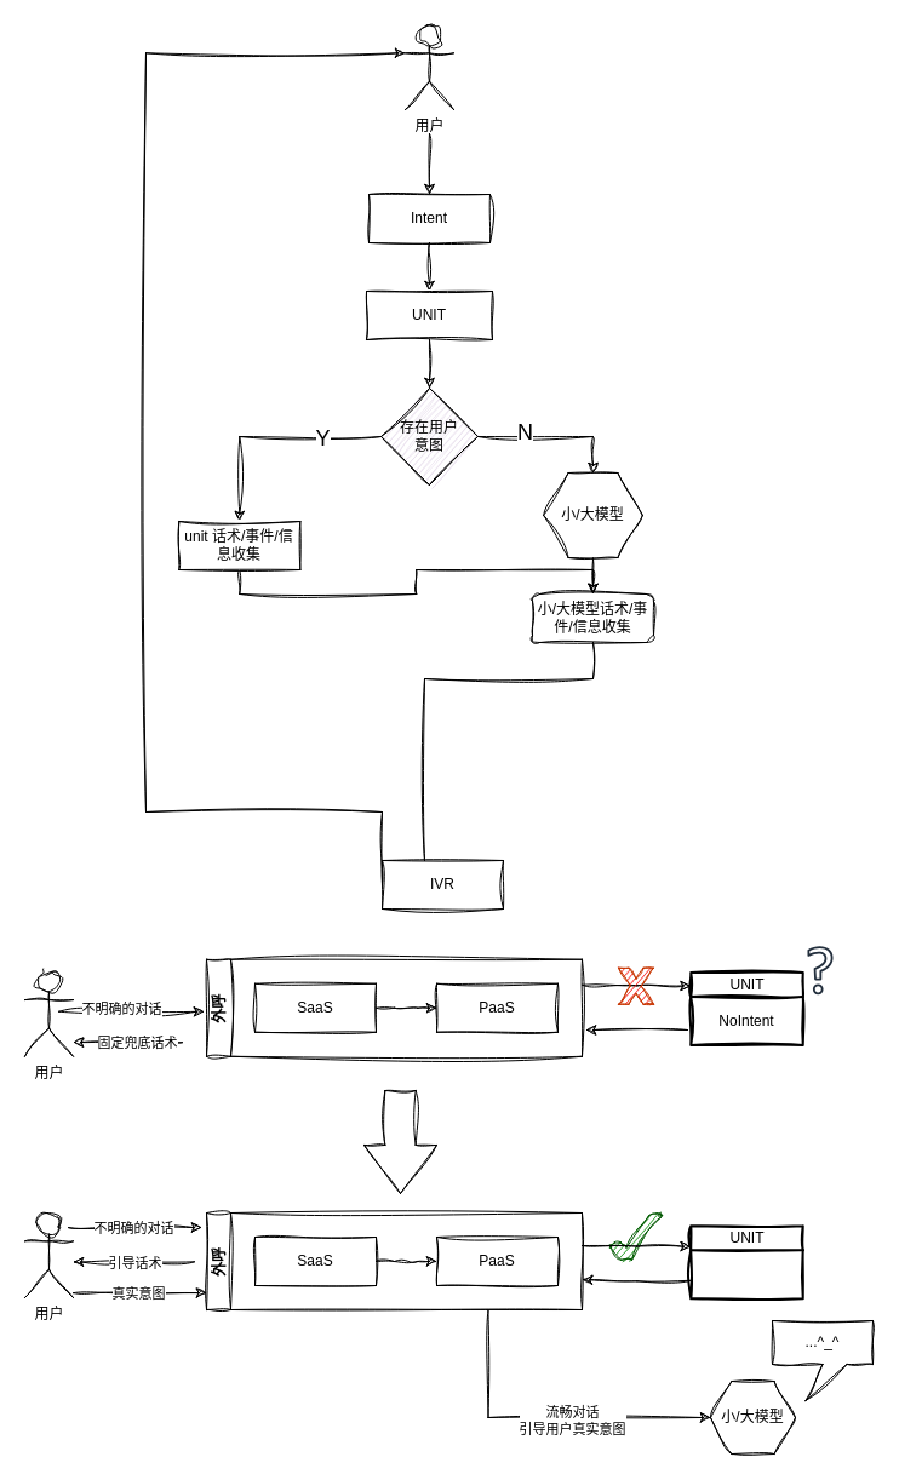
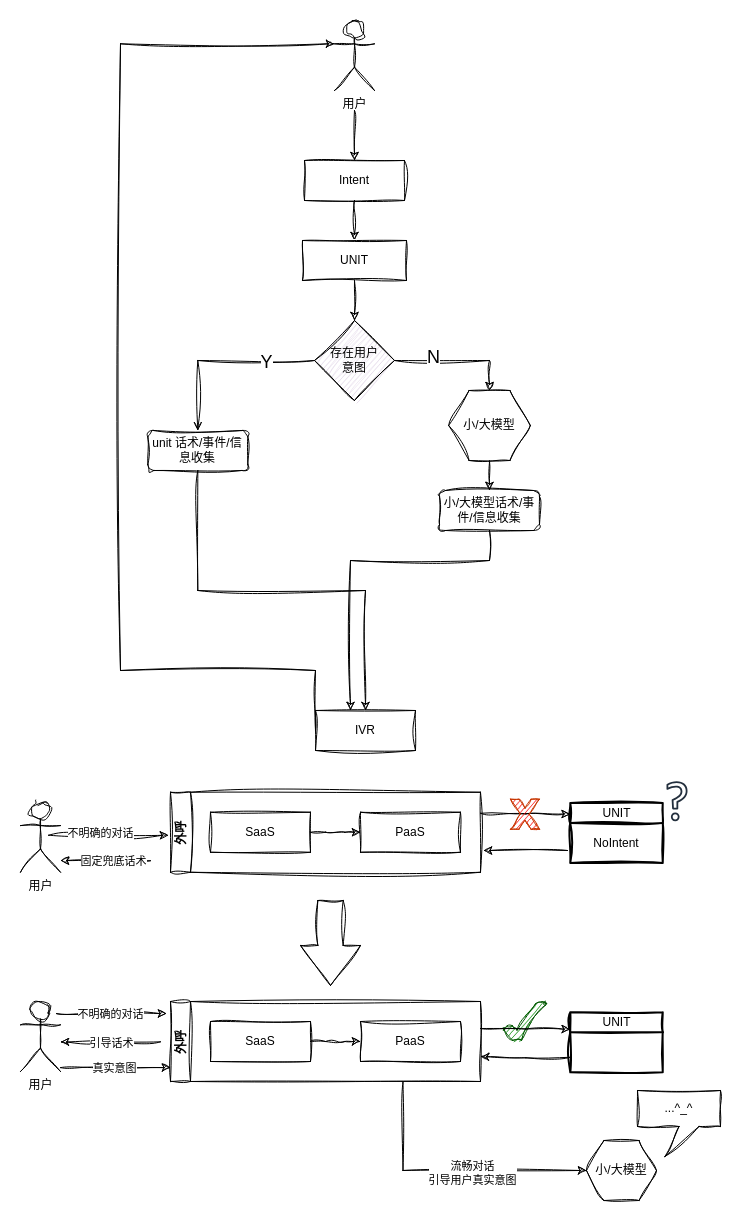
  <mxCell id="0" />
  <mxCell id="1" parent="0" />
  <mxCell id="2" style="edgeStyle=orthogonalEdgeStyle;rounded=0;sketch=1;hachureGap=4;jiggle=2;curveFitting=1;orthogonalLoop=1;jettySize=auto;html=1;exitX=0.5;exitY=0.5;exitDx=0;exitDy=0;exitPerimeter=0;" parent="1" edge="1"><mxGeometry relative="1" as="geometry"><mxPoint x="168" y="834.739" as="targetPoint" /><mxPoint x="48" y="834.75" as="sourcePoint" /></mxGeometry></mxCell>
  <mxCell id="3" value="不明确的对话" style="edgeLabel;html=1;align=center;verticalAlign=middle;resizable=0;points=[];sketch=1;hachureGap=4;jiggle=2;curveFitting=1;" parent="2" vertex="1" connectable="0"><mxGeometry x="0.444" y="4" relative="1" as="geometry"><mxPoint x="-35" y="2" as="offset" /></mxGeometry></mxCell>
  <mxCell id="4" value="用户" style="shape=umlActor;verticalLabelPosition=bottom;verticalAlign=top;html=1;outlineConnect=0;sketch=1;hachureGap=4;jiggle=2;curveFitting=1;movable=1;resizable=1;rotatable=1;deletable=1;editable=1;locked=0;connectable=1;" parent="1" vertex="1"><mxGeometry x="20" y="801.75" width="40" height="70" as="geometry" /></mxCell>
  <mxCell id="5" value="小/大模型" style="shape=mxgraph.bpmn.conversation;perimeter=hexagonPerimeter2;whiteSpace=wrap;html=1;aspect=fixed;bpmnConversationType=conv;sketch=1;hachureGap=4;jiggle=2;curveFitting=1;" parent="1" vertex="1"><mxGeometry x="586" y="1140" width="70" height="60" as="geometry" /></mxCell>
  <mxCell id="6" style="edgeStyle=orthogonalEdgeStyle;rounded=0;sketch=1;hachureGap=4;jiggle=2;curveFitting=1;orthogonalLoop=1;jettySize=auto;html=1;exitX=1;exitY=0.5;exitDx=0;exitDy=0;entryX=0.5;entryY=1;entryDx=0;entryDy=0;" parent="1" edge="1"><mxGeometry relative="1" as="geometry"><mxPoint x="480" y="812.75" as="sourcePoint" /><mxPoint x="569.75" y="813.5" as="targetPoint" /></mxGeometry></mxCell>
  <mxCell id="7" style="edgeStyle=orthogonalEdgeStyle;rounded=0;sketch=1;hachureGap=4;jiggle=2;curveFitting=1;orthogonalLoop=1;jettySize=auto;html=1;exitX=0;exitY=0.75;exitDx=0;exitDy=0;" parent="1" edge="1"><mxGeometry relative="1" as="geometry"><mxPoint x="60" y="860.002" as="targetPoint" /><mxPoint x="150" y="860.23" as="sourcePoint" /></mxGeometry></mxCell>
  <mxCell id="8" value="固定兜底话术" style="edgeLabel;html=1;align=center;verticalAlign=middle;resizable=0;points=[];sketch=1;hachureGap=4;jiggle=2;curveFitting=1;" parent="7" vertex="1" connectable="0"><mxGeometry x="-0.163" relative="1" as="geometry"><mxPoint as="offset" /></mxGeometry></mxCell>
  <mxCell id="9" value="外呼" style="swimlane;startSize=20;horizontal=0;childLayout=treeLayout;horizontalTree=1;resizable=0;containerType=tree;fontSize=12;sketch=1;hachureGap=4;jiggle=2;curveFitting=1;" parent="1" vertex="1"><mxGeometry x="170" y="791.75" width="310" height="80" as="geometry" /></mxCell>
  <mxCell id="10" value="SaaS" style="whiteSpace=wrap;html=1;sketch=1;hachureGap=4;jiggle=2;curveFitting=1;" parent="9" vertex="1"><mxGeometry x="40" y="20" width="100" height="40" as="geometry" /></mxCell>
  <mxCell id="11" value="PaaS" style="whiteSpace=wrap;html=1;sketch=1;hachureGap=4;jiggle=2;curveFitting=1;" parent="9" vertex="1"><mxGeometry x="190" y="20" width="100" height="40" as="geometry" /></mxCell>
  <mxCell id="12" value="" style="edgeStyle=elbowEdgeStyle;elbow=horizontal;html=1;rounded=1;curved=0;sourcePerimeterSpacing=0;targetPerimeterSpacing=0;startSize=6;endSize=6;sketch=1;hachureGap=4;jiggle=2;curveFitting=1;" parent="9" source="10" target="11" edge="1"><mxGeometry relative="1" as="geometry" /></mxCell>
  <mxCell id="13" value="UNIT" style="swimlane;html=1;startSize=20;fontStyle=0;collapsible=0;horizontal=0;swimlaneLine=1;swimlaneFillColor=#ffffff;strokeWidth=2;whiteSpace=wrap;sketch=1;hachureGap=4;jiggle=2;curveFitting=1;rotation=90;" parent="1" vertex="1"><mxGeometry x="586" y="786.25" width="60" height="92.5" as="geometry" /></mxCell>
  <mxCell id="14" value="NoIntent" style="text;html=1;align=center;verticalAlign=middle;whiteSpace=wrap;rounded=0;" parent="13" vertex="1"><mxGeometry x="-5.684e-14" y="42" width="60" height="30" as="geometry" /></mxCell>
  <mxCell id="15" value="" style="sketch=0;outlineConnect=0;fontColor=#232F3E;gradientColor=none;fillColor=#232F3D;strokeColor=none;dashed=0;verticalLabelPosition=bottom;verticalAlign=top;align=center;html=1;fontSize=12;fontStyle=0;aspect=fixed;pointerEvents=1;shape=mxgraph.aws4.question;hachureGap=4;jiggle=2;curveFitting=1;" parent="1" vertex="1"><mxGeometry x="666" y="780.75" width="21.03" height="40" as="geometry" /></mxCell>
  <mxCell id="16" value="...^_^" style="shape=callout;whiteSpace=wrap;html=1;perimeter=calloutPerimeter;sketch=1;hachureGap=4;jiggle=2;curveFitting=1;rotation=0;position2=0.33;" parent="1" vertex="1"><mxGeometry x="637" y="1090" width="83" height="66" as="geometry" /></mxCell>
  <mxCell id="17" value="" style="verticalLabelPosition=bottom;verticalAlign=top;html=1;shape=mxgraph.basic.x;sketch=1;hachureGap=4;jiggle=2;curveFitting=1;fillColor=#FA0000;fontColor=#000000;strokeColor=#C73500;" parent="1" vertex="1"><mxGeometry x="510" y="798.75" width="29" height="30" as="geometry" /></mxCell>
  <mxCell id="18" value="" style="verticalLabelPosition=bottom;verticalAlign=top;html=1;shape=mxgraph.basic.tick;sketch=1;hachureGap=4;jiggle=2;curveFitting=1;fillColor=#008a00;fontColor=#ffffff;strokeColor=#005700;" parent="1" vertex="1"><mxGeometry x="503.5" y="1001" width="42" height="40" as="geometry" /></mxCell>
  <mxCell id="19" style="edgeStyle=orthogonalEdgeStyle;rounded=0;sketch=1;hachureGap=4;jiggle=2;curveFitting=1;orthogonalLoop=1;jettySize=auto;html=1;exitX=0.5;exitY=0.5;exitDx=0;exitDy=0;exitPerimeter=0;" parent="1" edge="1"><mxGeometry relative="1" as="geometry"><mxPoint x="166" y="1013" as="targetPoint" /><mxPoint x="56" y="1013.13" as="sourcePoint" /></mxGeometry></mxCell>
  <mxCell id="20" value="不明确的对话" style="edgeLabel;html=1;align=center;verticalAlign=middle;resizable=0;points=[];sketch=1;hachureGap=4;jiggle=2;curveFitting=1;" parent="19" vertex="1" connectable="0"><mxGeometry x="0.205" y="-2" relative="1" as="geometry"><mxPoint x="-12" y="-2" as="offset" /></mxGeometry></mxCell>
  <mxCell id="21" value="用户" style="shape=umlActor;verticalLabelPosition=bottom;verticalAlign=top;html=1;outlineConnect=0;sketch=1;hachureGap=4;jiggle=2;curveFitting=1;movable=1;resizable=1;rotatable=1;deletable=1;editable=1;locked=0;connectable=1;" parent="1" vertex="1"><mxGeometry x="20" y="1001" width="40" height="70" as="geometry" /></mxCell>
  <mxCell id="22" style="edgeStyle=orthogonalEdgeStyle;rounded=0;sketch=1;hachureGap=4;jiggle=2;curveFitting=1;orthogonalLoop=1;jettySize=auto;html=1;exitX=1;exitY=0.5;exitDx=0;exitDy=0;entryX=0.5;entryY=1;entryDx=0;entryDy=0;" parent="1" edge="1"><mxGeometry relative="1" as="geometry"><mxPoint x="480" y="1028" as="sourcePoint" /><mxPoint x="569.75" y="1028.75" as="targetPoint" /></mxGeometry></mxCell>
  <mxCell id="23" style="edgeStyle=orthogonalEdgeStyle;rounded=0;sketch=1;hachureGap=4;jiggle=2;curveFitting=1;orthogonalLoop=1;jettySize=auto;html=1;exitX=0.75;exitY=1;exitDx=0;exitDy=0;entryX=0;entryY=0.5;entryDx=0;entryDy=0;" parent="1" source="27" target="5" edge="1"><mxGeometry relative="1" as="geometry" /></mxCell>
  <mxCell id="24" value="流畅对话&lt;br&gt;引导用户真实意图" style="edgeLabel;html=1;align=center;verticalAlign=middle;resizable=0;points=[];sketch=1;hachureGap=4;jiggle=2;curveFitting=1;" parent="23" vertex="1" connectable="0"><mxGeometry x="0.159" y="-2" relative="1" as="geometry"><mxPoint as="offset" /></mxGeometry></mxCell>
  <mxCell id="25" style="edgeStyle=orthogonalEdgeStyle;rounded=0;sketch=1;hachureGap=4;jiggle=2;curveFitting=1;orthogonalLoop=1;jettySize=auto;html=1;" parent="1" edge="1"><mxGeometry relative="1" as="geometry"><mxPoint x="60" y="1041.407" as="targetPoint" /><mxPoint x="160" y="1041.32" as="sourcePoint" /></mxGeometry></mxCell>
  <mxCell id="26" value="引导话术" style="edgeLabel;html=1;align=center;verticalAlign=middle;resizable=0;points=[];sketch=1;hachureGap=4;jiggle=2;curveFitting=1;" parent="25" vertex="1" connectable="0"><mxGeometry x="-0.184" y="2" relative="1" as="geometry"><mxPoint x="-9" y="-1" as="offset" /></mxGeometry></mxCell>
  <mxCell id="27" value="外呼" style="swimlane;startSize=20;horizontal=0;childLayout=treeLayout;horizontalTree=1;resizable=0;containerType=tree;fontSize=12;sketch=1;hachureGap=4;jiggle=2;curveFitting=1;" parent="1" vertex="1"><mxGeometry x="170" y="1001" width="310" height="80" as="geometry" /></mxCell>
  <mxCell id="28" value="SaaS" style="whiteSpace=wrap;html=1;sketch=1;hachureGap=4;jiggle=2;curveFitting=1;" parent="27" vertex="1"><mxGeometry x="40" y="20" width="100" height="40" as="geometry" /></mxCell>
  <mxCell id="29" value="PaaS" style="whiteSpace=wrap;html=1;sketch=1;hachureGap=4;jiggle=2;curveFitting=1;" parent="27" vertex="1"><mxGeometry x="190" y="20" width="100" height="40" as="geometry" /></mxCell>
  <mxCell id="30" value="" style="edgeStyle=elbowEdgeStyle;elbow=horizontal;html=1;rounded=1;curved=0;sourcePerimeterSpacing=0;targetPerimeterSpacing=0;startSize=6;endSize=6;sketch=1;hachureGap=4;jiggle=2;curveFitting=1;" parent="27" source="28" target="29" edge="1"><mxGeometry relative="1" as="geometry" /></mxCell>
  <mxCell id="31" style="edgeStyle=orthogonalEdgeStyle;rounded=0;sketch=1;hachureGap=4;jiggle=2;curveFitting=1;orthogonalLoop=1;jettySize=auto;html=1;exitX=0.5;exitY=1;exitDx=0;exitDy=0;entryX=1;entryY=0.5;entryDx=0;entryDy=0;" parent="1" edge="1"><mxGeometry relative="1" as="geometry"><mxPoint x="569.75" y="1056.75" as="sourcePoint" /><mxPoint x="480" y="1056" as="targetPoint" /></mxGeometry></mxCell>
  <mxCell id="32" value="UNIT" style="swimlane;html=1;startSize=20;fontStyle=0;collapsible=0;horizontal=0;swimlaneLine=1;swimlaneFillColor=#ffffff;strokeWidth=2;whiteSpace=wrap;sketch=1;hachureGap=4;jiggle=2;curveFitting=1;rotation=90;" parent="1" vertex="1"><mxGeometry x="586" y="995.5" width="60" height="92.5" as="geometry" /></mxCell>
  <mxCell id="33" style="edgeStyle=orthogonalEdgeStyle;rounded=0;sketch=1;hachureGap=4;jiggle=2;curveFitting=1;orthogonalLoop=1;jettySize=auto;html=1;" parent="1" edge="1"><mxGeometry relative="1" as="geometry"><mxPoint x="567" y="850" as="sourcePoint" /><mxPoint x="483" y="850" as="targetPoint" /></mxGeometry></mxCell>
  <mxCell id="34" value="" style="shape=singleArrow;direction=south;whiteSpace=wrap;html=1;sketch=1;hachureGap=4;jiggle=2;curveFitting=1;arrowWidth=0.422;arrowSize=0.471;" parent="1" vertex="1"><mxGeometry x="300" y="900" width="60" height="85" as="geometry" /></mxCell>
  <mxCell id="35" style="edgeStyle=orthogonalEdgeStyle;rounded=0;sketch=1;hachureGap=4;jiggle=2;curveFitting=1;orthogonalLoop=1;jettySize=auto;html=1;exitX=0.5;exitY=0.5;exitDx=0;exitDy=0;exitPerimeter=0;" parent="1" edge="1"><mxGeometry relative="1" as="geometry"><mxPoint x="170" y="1067" as="targetPoint" /><mxPoint x="60" y="1067.13" as="sourcePoint" /></mxGeometry></mxCell>
  <mxCell id="36" value="真实意图" style="edgeLabel;html=1;align=center;verticalAlign=middle;resizable=0;points=[];sketch=1;hachureGap=4;jiggle=2;curveFitting=1;" parent="35" vertex="1" connectable="0"><mxGeometry x="0.205" y="-2" relative="1" as="geometry"><mxPoint x="-12" y="-2" as="offset" /></mxGeometry></mxCell>
  <mxCell id="37" value="" style="edgeStyle=orthogonalEdgeStyle;rounded=0;sketch=1;hachureGap=4;jiggle=2;curveFitting=1;orthogonalLoop=1;jettySize=auto;html=1;" parent="1" source="38" target="40" edge="1"><mxGeometry relative="1" as="geometry" /></mxCell>
  <mxCell id="38" value="Intent" style="whiteSpace=wrap;html=1;sketch=1;hachureGap=4;jiggle=2;curveFitting=1;" parent="1" vertex="1"><mxGeometry x="304" y="160" width="100" height="40" as="geometry" /></mxCell>
  <mxCell id="39" value="" style="edgeStyle=orthogonalEdgeStyle;rounded=0;sketch=1;hachureGap=4;jiggle=2;curveFitting=1;orthogonalLoop=1;jettySize=auto;html=1;" parent="1" source="40" target="43" edge="1"><mxGeometry relative="1" as="geometry" /></mxCell>
  <mxCell id="40" value="UNIT" style="whiteSpace=wrap;html=1;sketch=1;hachureGap=4;jiggle=2;curveFitting=1;" parent="1" vertex="1"><mxGeometry x="302" y="240" width="104" height="40" as="geometry" /></mxCell>
- <mxCell id="41" style="edgeStyle=orthogonalEdgeStyle;rounded=0;sketch=1;hachureGap=4;jiggle=2;curveFitting=1;orthogonalLoop=1;jettySize=auto;html=1;exitX=0;exitY=0.5;exitDx=0;exitDy=0;" parent="1" source="43" target="45" edge="1"><mxGeometry relative="1" as="geometry" /></mxCell>
+ <mxCell id="41" style="edgeStyle=orthogonalEdgeStyle;rounded=0;sketch=1;hachureGap=4;jiggle=2;curveFitting=1;orthogonalLoop=1;jettySize=auto;html=1;exitX=0;exitY=0.5;exitDx=0;exitDy=0;endArrow=open;" parent="1" source="43" target="45" edge="1"><mxGeometry relative="1" as="geometry" /></mxCell>
  <mxCell id="42" value="&lt;font style=&quot;font-size: 18px;&quot;&gt;Y&lt;/font&gt;" style="edgeLabel;html=1;align=center;verticalAlign=middle;resizable=0;points=[];sketch=1;hachureGap=4;jiggle=2;curveFitting=1;" parent="41" vertex="1" connectable="0"><mxGeometry x="-0.473" y="1" relative="1" as="geometry"><mxPoint as="offset" /></mxGeometry></mxCell>
  <mxCell id="43" value="存在用户&lt;br&gt;意图" style="rhombus;whiteSpace=wrap;html=1;sketch=1;hachureGap=4;jiggle=2;curveFitting=1;fillColor=#e1d5e7;" parent="1" vertex="1"><mxGeometry x="314" width="80" height="80" as="geometry" y="320" /></mxCell>
- <mxCell id="44" style="edgeStyle=orthogonalEdgeStyle;rounded=0;sketch=1;hachureGap=4;jiggle=2;curveFitting=1;orthogonalLoop=1;jettySize=auto;html=1;exitX=0.5;exitY=1;exitDx=0;exitDy=0;" parent="1" source="45" target="50" edge="1"><mxGeometry relative="1" as="geometry" /></mxCell>
- <mxCell id="45" value="unit 话术/事件/信息收集" style="whiteSpace=wrap;html=1;sketch=1;hachureGap=4;jiggle=2;curveFitting=1;" parent="1" vertex="1"><mxGeometry x="147.33" y="430" width="100" height="40" as="geometry" /></mxCell>
+ <mxCell id="44" style="edgeStyle=orthogonalEdgeStyle;rounded=0;sketch=1;hachureGap=4;jiggle=2;curveFitting=1;orthogonalLoop=1;jettySize=auto;html=1;exitX=0.5;exitY=1;exitDx=0;exitDy=0;" parent="1" source="45" target="46" edge="1"><mxGeometry relative="1" as="geometry" /></mxCell>
+ <mxCell id="45" value="unit 话术/事件/信息收集" style="whiteSpace=wrap;html=1;sketch=1;hachureGap=4;jiggle=2;curveFitting=1;rounded=1;" parent="1" vertex="1"><mxGeometry x="147.33" y="430" width="100" height="40" as="geometry" /></mxCell>
  <mxCell id="46" value="IVR" style="whiteSpace=wrap;html=1;sketch=1;hachureGap=4;jiggle=2;curveFitting=1;" parent="1" vertex="1"><mxGeometry x="315" y="710" width="100" height="40" as="geometry" /></mxCell>
  <mxCell id="47" value="用户" style="shape=umlActor;verticalLabelPosition=bottom;verticalAlign=top;html=1;outlineConnect=0;sketch=1;hachureGap=4;jiggle=2;curveFitting=1;movable=1;resizable=1;rotatable=1;deletable=1;editable=1;locked=0;connectable=1;" parent="1" vertex="1"><mxGeometry x="334" y="20" width="40" height="70" as="geometry" /></mxCell>
  <mxCell id="48" value="" style="endArrow=classic;html=1;rounded=0;sketch=1;hachureGap=4;jiggle=2;curveFitting=1;entryX=0.5;entryY=0;entryDx=0;entryDy=0;" parent="1" target="38" edge="1"><mxGeometry width="50" height="50" relative="1" as="geometry"><mxPoint x="354" y="110" as="sourcePoint" /><mxPoint x="540" y="30" as="targetPoint" /></mxGeometry></mxCell>
- <mxCell id="49" style="edgeStyle=orthogonalEdgeStyle;rounded=0;sketch=1;hachureGap=4;jiggle=2;curveFitting=1;orthogonalLoop=1;jettySize=auto;html=1;exitX=0.5;exitY=1;exitDx=0;exitDy=0;endArrow=none;" parent="1" source="50" target="46" edge="1"><mxGeometry relative="1" as="geometry"><Array as="points"><mxPoint x="489" y="560" /><mxPoint x="350" y="560" /></Array></mxGeometry></mxCell>
+ <mxCell id="49" style="edgeStyle=orthogonalEdgeStyle;rounded=0;sketch=1;hachureGap=4;jiggle=2;curveFitting=1;orthogonalLoop=1;jettySize=auto;html=1;exitX=0.5;exitY=1;exitDx=0;exitDy=0;" parent="1" source="50" target="46" edge="1"><mxGeometry relative="1" as="geometry"><Array as="points"><mxPoint x="489" y="560" /><mxPoint x="350" y="560" /></Array></mxGeometry></mxCell>
  <mxCell id="50" value="小/大模型话术/事件/信息收集" style="whiteSpace=wrap;html=1;sketch=1;hachureGap=4;jiggle=2;curveFitting=1;rounded=1;" parent="1" vertex="1"><mxGeometry x="439" y="490" width="100" height="40" as="geometry" /></mxCell>
  <mxCell id="51" value="" style="edgeStyle=orthogonalEdgeStyle;rounded=0;sketch=1;hachureGap=4;jiggle=2;curveFitting=1;orthogonalLoop=1;jettySize=auto;html=1;exitX=1;exitY=0.5;exitDx=0;exitDy=0;entryX=0.5;entryY=0;entryDx=0;entryDy=0;" edge="1" parent="1" source="43" target="54"><mxGeometry relative="1" as="geometry"><mxPoint x="489" y="510" as="targetPoint" /><mxPoint x="394" y="360" as="sourcePoint" /></mxGeometry></mxCell>
  <mxCell id="52" value="&lt;font style=&quot;font-size: 18px;&quot;&gt;N&lt;/font&gt;" style="edgeLabel;html=1;align=center;verticalAlign=middle;resizable=0;points=[];sketch=1;hachureGap=4;jiggle=2;curveFitting=1;" vertex="1" connectable="0" parent="51"><mxGeometry x="-0.4" y="5" relative="1" as="geometry"><mxPoint y="1" as="offset" /></mxGeometry></mxCell>
  <mxCell id="53" style="edgeStyle=orthogonalEdgeStyle;rounded=0;sketch=1;hachureGap=4;jiggle=2;curveFitting=1;orthogonalLoop=1;jettySize=auto;html=1;exitX=0.5;exitY=1;exitDx=0;exitDy=0;entryX=0.5;entryY=0;entryDx=0;entryDy=0;" edge="1" parent="1" source="54" target="50"><mxGeometry relative="1" as="geometry" /></mxCell>
  <mxCell id="54" value="小/大模型" style="shape=mxgraph.bpmn.conversation;perimeter=hexagonPerimeter2;whiteSpace=wrap;html=1;aspect=fixed;bpmnConversationType=conv;sketch=1;hachureGap=4;jiggle=2;curveFitting=1;" parent="1" vertex="1"><mxGeometry x="448.16" y="390" width="81.67" height="70" as="geometry" /></mxCell>
  <mxCell id="55" style="edgeStyle=orthogonalEdgeStyle;rounded=0;sketch=1;hachureGap=4;jiggle=2;curveFitting=1;orthogonalLoop=1;jettySize=auto;html=1;exitX=0;exitY=0.5;exitDx=0;exitDy=0;entryX=0;entryY=0.333;entryDx=0;entryDy=0;entryPerimeter=0;" edge="1" parent="1" source="46" target="47"><mxGeometry relative="1" as="geometry"><Array as="points"><mxPoint x="120" y="670" /><mxPoint x="120" y="43" /></Array></mxGeometry></mxCell>
